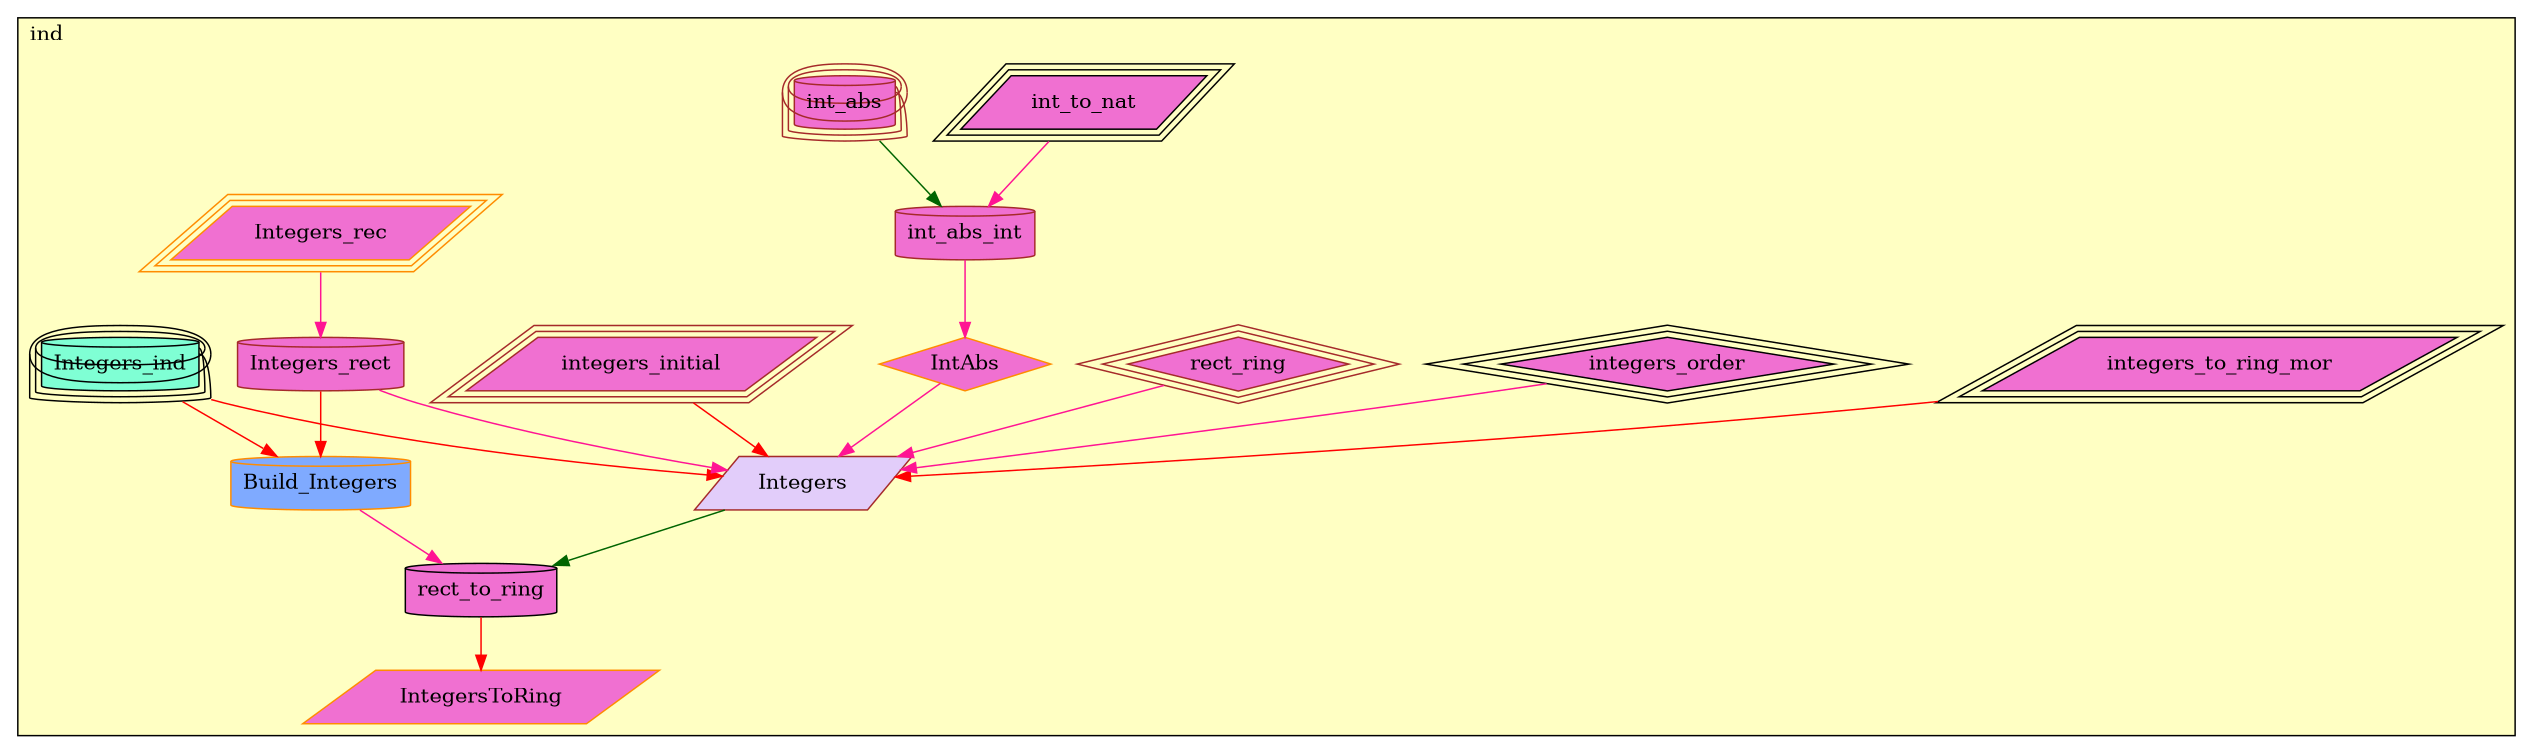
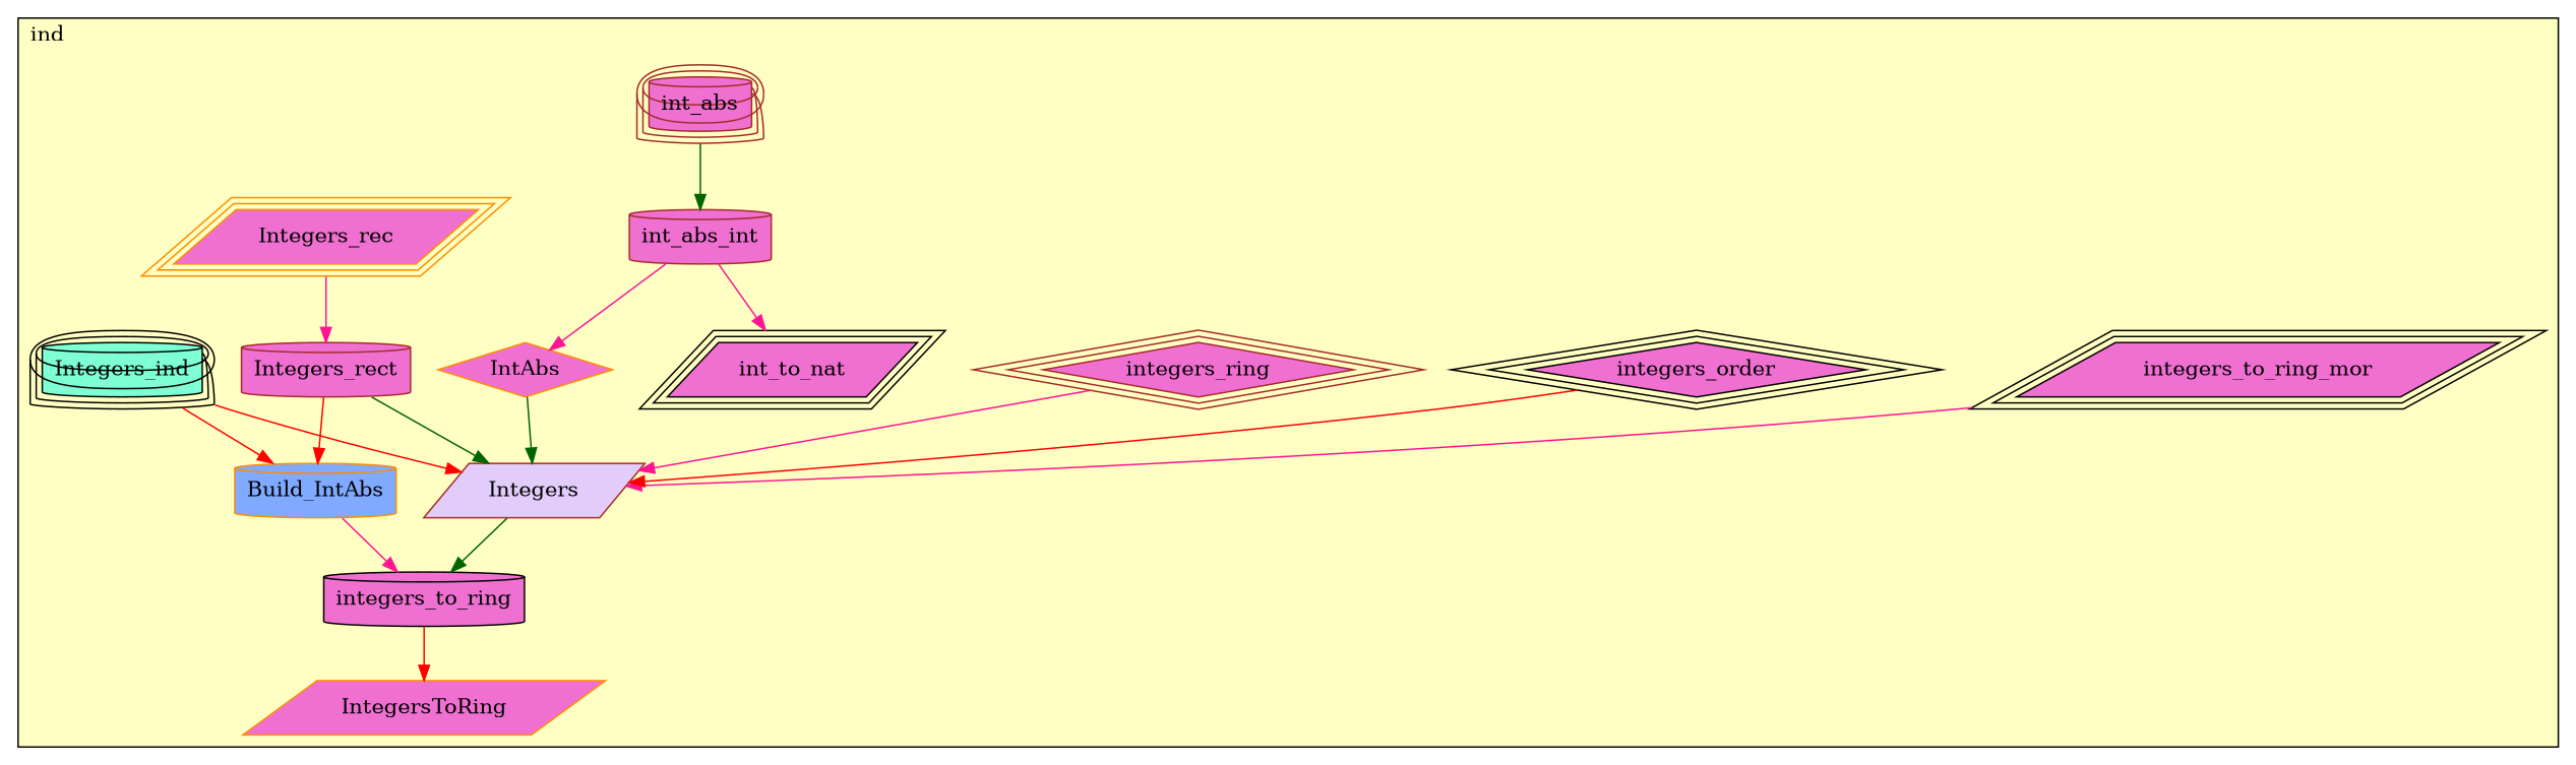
  digraph {
    node [color=brown fillcolor="#F070D1" peripheries=3 shape=parallelogram style=filled]
    edge [color=deeppink]
    n1 [color=black label=int_to_nat]
    n2 [label=int_abs shape=cylinder]
    n3 [label=int_abs_int shape=cylinder peripheries=""]
    n4 [color=darkorange label=IntAbs shape=diamond peripheries=""]
-   n5 [label=integers_initial]
    n6 [color=black label=integers_to_ring_mor]
    n7 [color=black label=integers_order shape=diamond]
-   n8 [label=rect_ring shape=diamond]
+   n8 [label=integers_ring shape=diamond]
    n9 [color=darkorange label=Integers_rec]
    n10 [color=black fillcolor="#7FFFD4" label=Integers_ind shape=cylinder]
    n11 [label=Integers_rect shape=cylinder peripheries=""]
-   n12 [color=darkorange fillcolor="#7FAAFF" label=Build_Integers shape=cylinder peripheries=""]
+   n12 [color=darkorange fillcolor="#7FAAFF" label=Build_IntAbs shape=cylinder peripheries=""]
    n13 [fillcolor="#E2CDFA" label=Integers peripheries=""]
-   n14 [color=black label=rect_to_ring shape=cylinder peripheries=""]
+   n14 [color=black label=integers_to_ring shape=cylinder peripheries=""]
    n15 [color=darkorange label=IntegersToRing peripheries=""]
    subgraph cluster_1 {
      fillcolor="#FFFFC3"
      label=ind
      labeljust=l
      style=filled
      n1
      n2
      n3
      n4
-     n5
      n6
      n7
      n8
      n9
      n10
      n11
      n12
      n13
      n14
      n15
    }
-   n1 -> n3
+   n3 -> n1
    n2 -> n3 [color=darkgreen]
    n3 -> n4
-   n4 -> n13
-   n5 -> n13 [color=red]
-   n6 -> n13 [color=red]
-   n7 -> n13
+   n4 -> n13 [color=darkgreen]
+   n6 -> n13
+   n7 -> n13 [color=red]
    n8 -> n13
    n9 -> n11
    n10 -> n12 [color=red]
    n10 -> n13 [color=red]
    n11 -> n12 [color=red]
-   n11 -> n13
+   n11 -> n13 [color=darkgreen]
    n12 -> n14
    n13 -> n14 [color=darkgreen]
    n14 -> n15 [color=red]
  }
